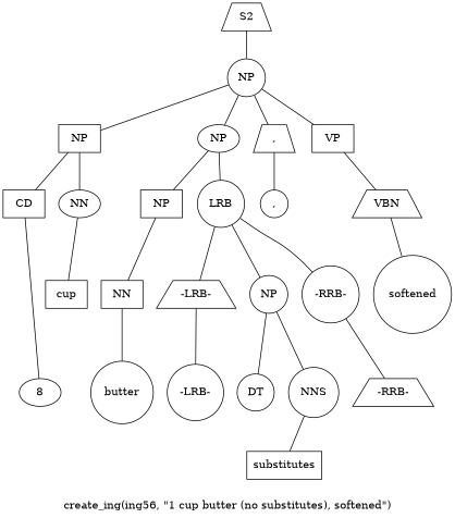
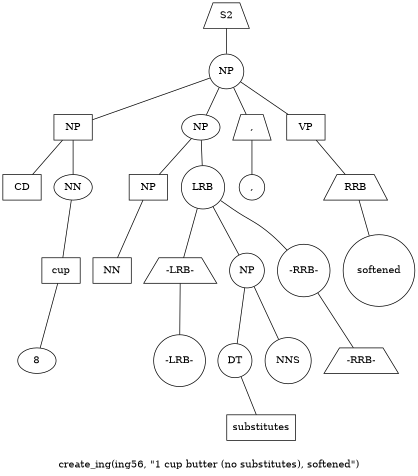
  graph {
    fontname="DejaVu Serif"
    label="create_ing(ing56, \"1 cup butter (no substitutes), softened\")"
    node [fontname="DejaVu Serif" shape=circle]
    edge [fontname="DejaVu Serif"]
    n1 [label=S2 shape=trapezium]
    n2 [label=NP]
    n3 [label=NP shape=box]
    n4 [label=NP shape=ellipse]
    n5 [label="," shape=trapezium]
    n6 [label=VP shape=box]
    n7 [label=CD shape=box]
    n8 [label=NN shape=ellipse]
    n9 [label=NP shape=box]
    n10 [label=LRB]
    n11 [label=","]
-   n12 [label=VBN shape=trapezium]
+   n12 [label=RRB shape=trapezium]
    n13 [label=8 shape=ellipse]
    n14 [label=cup shape=box]
    n15 [label=NN shape=box]
    n16 [label="-LRB-" shape=trapezium]
    n17 [label=NP]
    n18 [label="-RRB-"]
-   n19 [label=butter]
    n20 [label="-LRB-"]
    n21 [label=DT]
    n22 [label=NNS]
    n23 [label="-RRB-" shape=trapezium]
    n24 [label=substitutes shape=box]
    n25 [label=softened]
    n1 -- n2
    n2 -- n3
    n2 -- n4
    n2 -- n5
    n2 -- n6
    n3 -- n7
    n3 -- n8
    n4 -- n9
    n4 -- n10
    n5 -- n11
    n6 -- n12
-   n7 -- n13
+   n14 -- n13
    n8 -- n14
    n9 -- n15
    n10 -- n16
    n10 -- n17
    n10 -- n18
    n12 -- n25
-   n15 -- n19
    n16 -- n20
    n17 -- n21
    n17 -- n22
    n18 -- n23
-   n22 -- n24
+   n21 -- n24
  }
